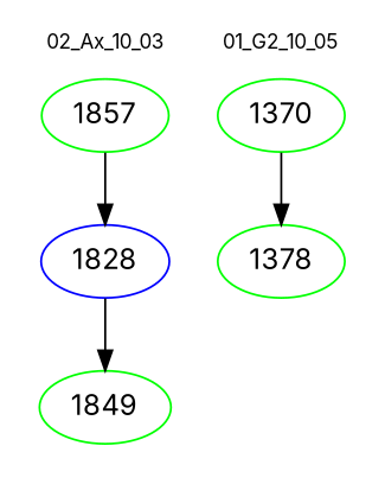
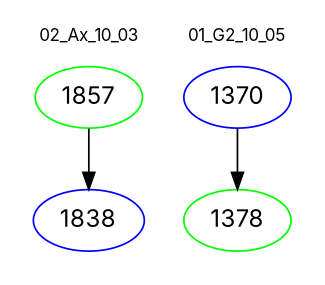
  digraph {
    fontname=Inter
    node [color=green fontname=Inter]
    edge [color=black fontname=Inter]
    n1 [label=1857]
-   n2 [color=blue label=1828]
-   n3 [label=1849]
-   n4 [label=1370]
+   n2 [color=blue label=1838]
+   n4 [color=blue label=1370]
    n5 [label=1378]
    subgraph cluster_1 {
      color=white
      fontsize=10
      label="02_Ax_10_03"
      n1
      n2
-     n3
    }
    subgraph cluster_2 {
      color=white
      fontsize=10
      label="01_G2_10_05"
      n4
      n5
    }
    n1 -> n2
-   n2 -> n3
    n4 -> n5
  }
